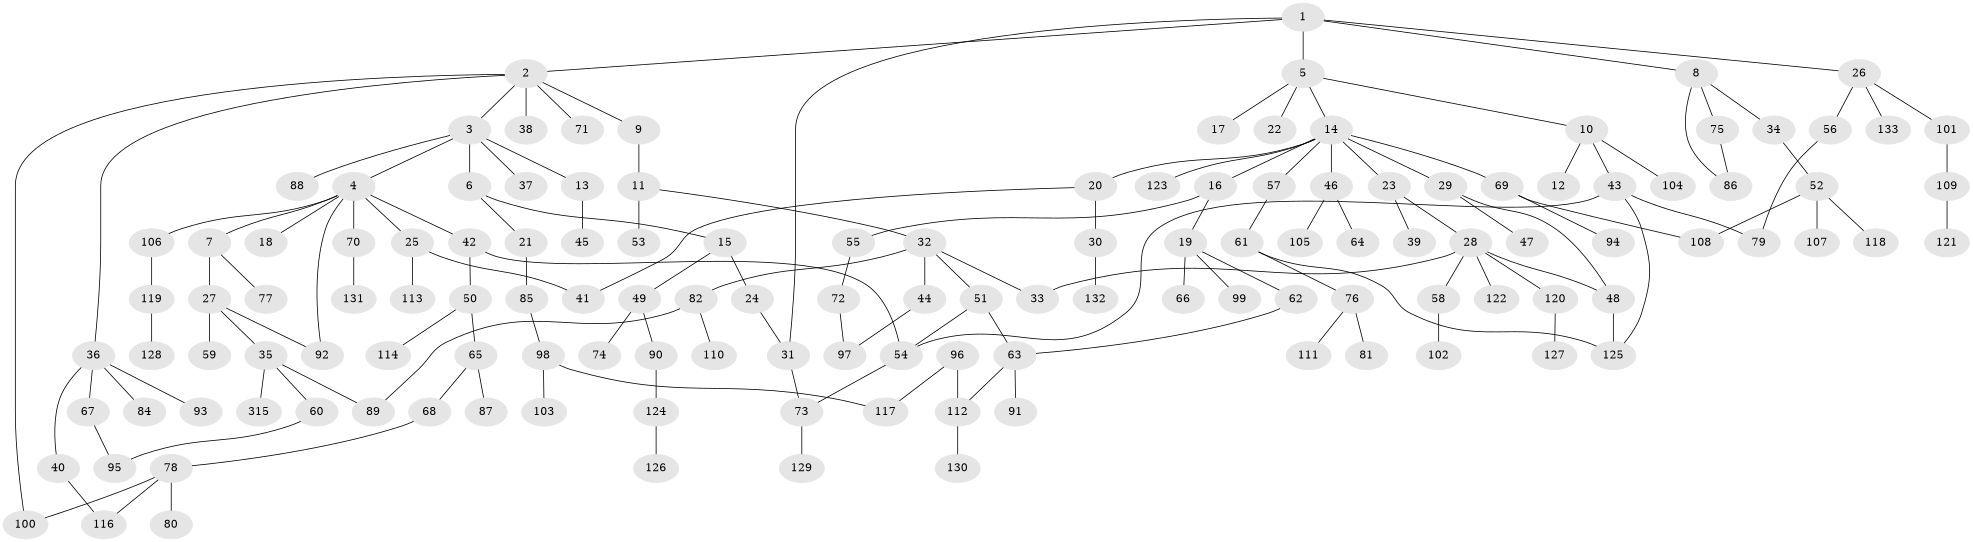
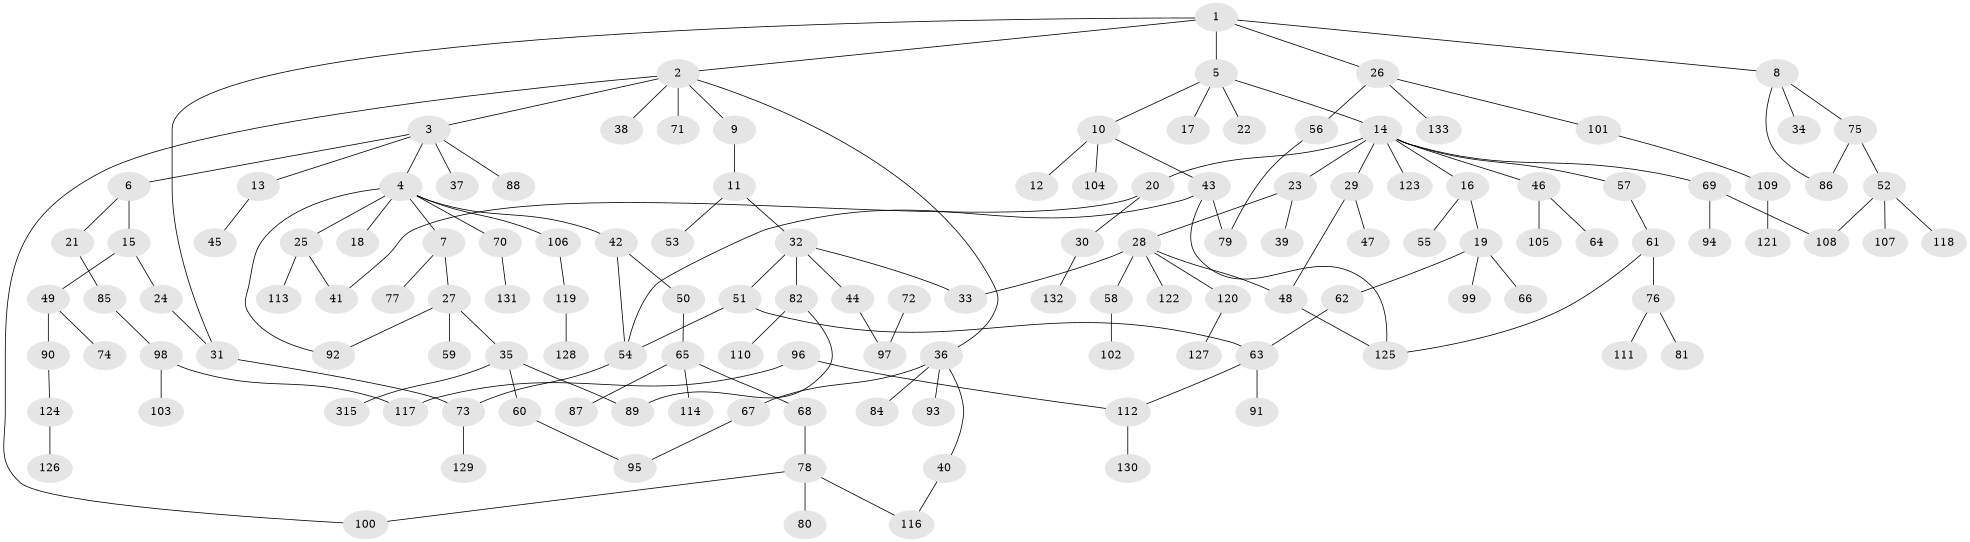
  graph {
    node [color=gray90 style=filled]
    1
    2
    5
    8
    26
    31
    3
    9
    36
    38
    71
    100
    10
    14
    17
    22
    34
    75
    86
    56
    101
    133
    73
    4
    6
    13
    37
    88
    11
    40
    67
    84
    93
    7
    18
    25
    42
    70
    92
    106
    15
    21
    45
    27
    77
    41
    113
    50
    54
    131
    119
    12
    43
    104
    16
    20
    23
    29
    46
    57
    69
    123
    24
    49
    85
    35
    59
    52
    32
    53
    79
    125
    33
    44
    51
    82
    19
    55
    30
    28
    39
    48
    47
    64
    105
    61
    108
    94
    74
    90
    62
    66
    99
    72
    63
    132
    98
    58
    120
    122
    109
    60
    89
    n104 [label=315]
    102
    127
    129
    97
    110
    107
    118
    95
    116
    65
    114
    124
    68
    87
    91
    112
    76
    81
    111
    96
    117
    130
    78
    80
    103
    126
    121
    128
    1 -- 2
    1 -- 5
    1 -- 8
    1 -- 26
    1 -- 31
    2 -- 3
    2 -- 9
    2 -- 36
    2 -- 38
    2 -- 71
    2 -- 100
    5 -- 10
    5 -- 14
    5 -- 17
    5 -- 22
    8 -- 34
    8 -- 75
    8 -- 86
    26 -- 56
    26 -- 101
    26 -- 133
    31 -- 73
    3 -- 4
    3 -- 6
    3 -- 13
    3 -- 37
    3 -- 88
    9 -- 11
    36 -- 40
    36 -- 67
    36 -- 84
    36 -- 93
    10 -- 12
    10 -- 43
    10 -- 104
    14 -- 16
    14 -- 20
    14 -- 23
    14 -- 29
    14 -- 46
    14 -- 57
    14 -- 69
    14 -- 123
-   34 -- 52
+   75 -- 52
    75 -- 86
    56 -- 79
    101 -- 109
    73 -- 129
    4 -- 7
    4 -- 18
    4 -- 25
    4 -- 42
    4 -- 70
    4 -- 92
    4 -- 106
    6 -- 15
    6 -- 21
    13 -- 45
    11 -- 32
    11 -- 53
    40 -- 116
    67 -- 95
    7 -- 27
    7 -- 77
    25 -- 41
    25 -- 113
    42 -- 50
    42 -- 54
    70 -- 131
    106 -- 119
    15 -- 24
    15 -- 49
    21 -- 85
    27 -- 92
    27 -- 35
    27 -- 59
    50 -- 65
-   50 -- 114
+   65 -- 114
    54 -- 73
    119 -- 128
    43 -- 54
    43 -- 79
    43 -- 125
    16 -- 19
    16 -- 55
    20 -- 41
    20 -- 30
    23 -- 28
    23 -- 39
    29 -- 48
    29 -- 47
    46 -- 64
    46 -- 105
    57 -- 61
    69 -- 108
    69 -- 94
    24 -- 31
    49 -- 74
    49 -- 90
    85 -- 98
    35 -- 60
    35 -- 89
    35 -- n104
    52 -- 108
    52 -- 107
    52 -- 118
    32 -- 33
    32 -- 44
    32 -- 51
    32 -- 82
    44 -- 97
    51 -- 54
    51 -- 63
    82 -- 89
    82 -- 110
    19 -- 62
    19 -- 66
    19 -- 99
-   55 -- 72
    30 -- 132
    28 -- 33
    28 -- 48
    28 -- 58
    28 -- 120
    28 -- 122
    48 -- 125
    61 -- 125
    61 -- 76
    90 -- 124
    62 -- 63
    72 -- 97
    63 -- 91
    63 -- 112
    98 -- 117
    98 -- 103
    58 -- 102
    120 -- 127
    109 -- 121
    60 -- 95
    65 -- 68
    65 -- 87
    124 -- 126
    68 -- 78
    112 -- 130
    76 -- 81
    76 -- 111
    96 -- 112
    96 -- 117
    78 -- 100
    78 -- 116
    78 -- 80
  }
